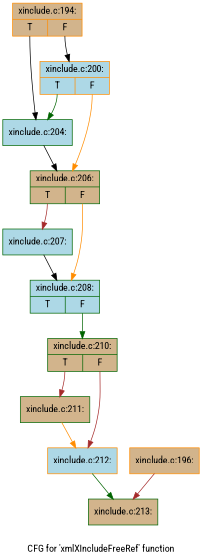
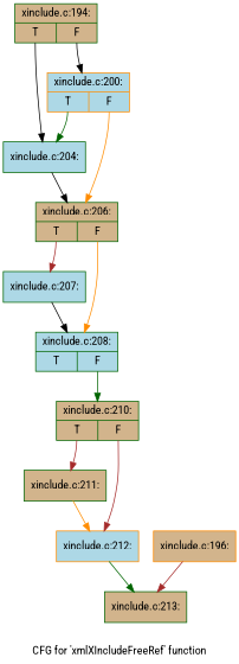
  digraph {
    fontname="Roboto Condensed"
    label="CFG for 'xmlXIncludeFreeRef' function"
    node [color=darkgreen fillcolor=tan fontname="Roboto Condensed" shape=record style=filled]
    edge [color=black fontname="Roboto Condensed"]
-   n1 [color=darkorange label="{xinclude.c:194:|{<s0>T|<s1>F}}"]
+   n1 [label="{xinclude.c:194:|{<s0>T|<s1>F}}"]
    n2 [color=darkorange fillcolor=lightblue label="{xinclude.c:200:|{<s0>T|<s1>F}}"]
    n3 [fillcolor=lightblue label="{xinclude.c:204:}"]
    n4 [color=darkorange label="{xinclude.c:196:}"]
    n5 [label="{xinclude.c:213:}"]
    n6 [label="{xinclude.c:206:|{<s0>T|<s1>F}}"]
    n7 [fillcolor=lightblue label="{xinclude.c:207:}"]
    n8 [fillcolor=lightblue label="{xinclude.c:208:|{<s0>T|<s1>F}}"]
    n9 [label="{xinclude.c:210:|{<s0>T|<s1>F}}"]
    n10 [label="{xinclude.c:211:}"]
    n11 [color=darkorange fillcolor=lightblue label="{xinclude.c:212:}"]
    n1 -> n2 [tailport=s1]
    n1 -> n3 [tailport=s0]
    n2 -> n3 [color=darkgreen tailport=s0]
    n2 -> n6 [color=darkorange tailport=s1]
    n3 -> n6
    n4 -> n5 [color=brown]
    n6 -> n7 [color=brown tailport=s0]
    n6 -> n8 [color=darkorange tailport=s1]
    n7 -> n8
    n8 -> n9 [color=darkgreen tailport=s1]
    n9 -> n10 [color=brown tailport=s0]
    n9 -> n11 [color=brown tailport=s1]
    n10 -> n11 [color=darkorange]
    n11 -> n5 [color=darkgreen]
  }
